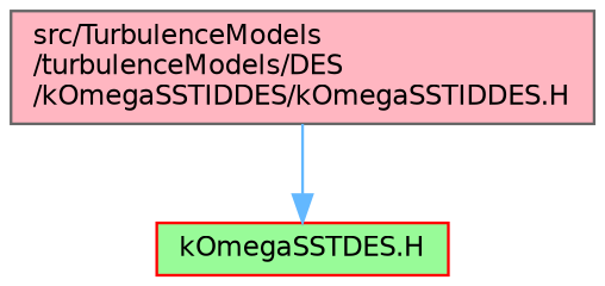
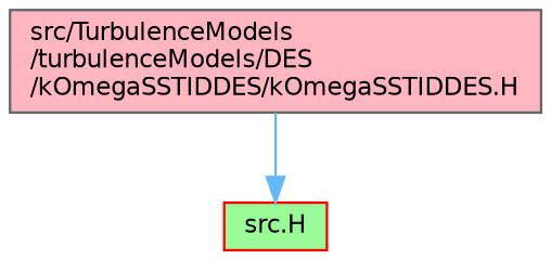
  digraph {
    node [fontname=Helvetica fontsize=10 shape=box style=filled]
    n1 [color=gray40 fillcolor=lightpink fontcolor=black height=0.2 label="src/TurbulenceModels\l/turbulenceModels/DES\l/kOmegaSSTIDDES/kOmegaSSTIDDES.H" width=0.4]
-   n2 [color=red fillcolor=palegreen height=0.2 label="kOmegaSSTDES.H" width=0.4]
+   n2 [color=red fillcolor=palegreen height=0.2 label="src.H" width=0.4]
    n1 -> n2 [color=steelblue1 fontname=Helvetica fontsize=10 labelfontname=Helvetica labelfontsize=10 style=solid]
  }
